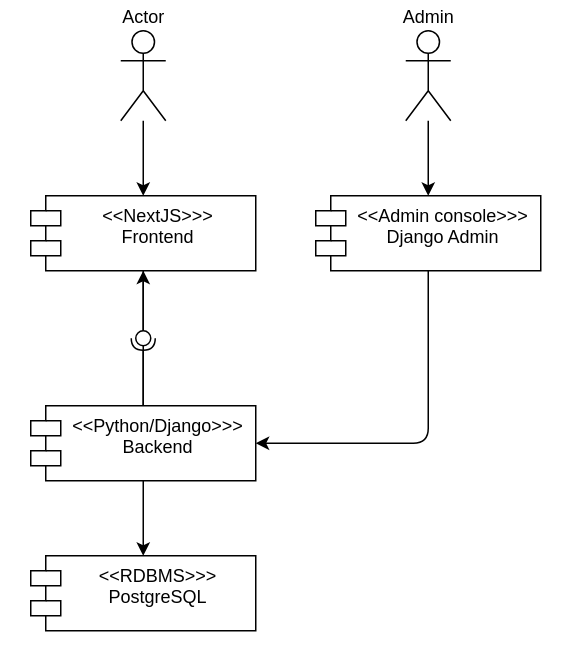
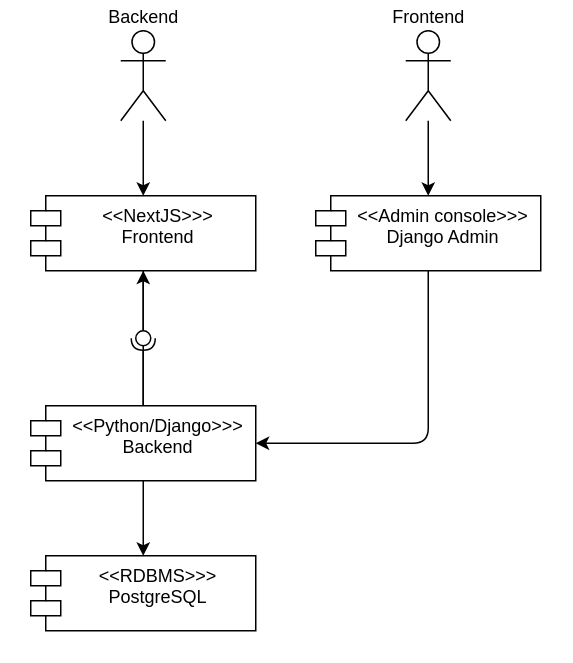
  <mxCell id="0" />
  <mxCell id="1" parent="0" />
  <mxCell id="2" value="&lt;&lt;NextJS&gt;&gt;&gt;&#10;Frontend" style="shape=module;align=left;spacingLeft=20;align=center;verticalAlign=top;" parent="1" vertex="1"><mxGeometry x="20" y="130" width="150" height="50" as="geometry" /></mxCell>
  <mxCell id="3" style="edgeStyle=none;html=1;" parent="1" source="5" target="6" edge="1"><mxGeometry relative="1" as="geometry" /></mxCell>
  <mxCell id="4" value="" style="edgeStyle=none;html=1;" parent="1" source="5" target="2" edge="1"><mxGeometry relative="1" as="geometry" /></mxCell>
  <mxCell id="5" value="&lt;&lt;Python/Django&gt;&gt;&gt;&#10;Backend" style="shape=module;align=left;spacingLeft=20;align=center;verticalAlign=top;" parent="1" vertex="1"><mxGeometry x="20" y="270" width="150" height="50" as="geometry" /></mxCell>
  <mxCell id="6" value="&lt;&lt;RDBMS&gt;&gt;&gt;&#10;PostgreSQL" style="shape=module;align=left;spacingLeft=20;align=center;verticalAlign=top;" parent="1" vertex="1"><mxGeometry x="20" y="370" width="150" height="50" as="geometry" /></mxCell>
  <mxCell id="7" style="edgeStyle=none;html=1;entryX=0.5;entryY=0;entryDx=0;entryDy=0;" parent="1" source="8" target="2" edge="1"><mxGeometry relative="1" as="geometry" /></mxCell>
- <mxCell id="8" value="Actor" style="shape=umlActor;verticalLabelPosition=top;verticalAlign=bottom;html=1;labelPosition=center;align=center;" parent="1" vertex="1"><mxGeometry x="80" y="20" width="30" height="60" as="geometry" /></mxCell>
+ <mxCell id="8" value="Backend" style="shape=umlActor;verticalLabelPosition=top;verticalAlign=bottom;html=1;labelPosition=center;align=center;" parent="1" vertex="1"><mxGeometry x="80" y="20" width="30" height="60" as="geometry" /></mxCell>
  <mxCell id="9" style="edgeStyle=orthogonalEdgeStyle;html=1;entryX=0.5;entryY=0;entryDx=0;entryDy=0;" parent="1" source="10" target="12" edge="1"><mxGeometry relative="1" as="geometry"><mxPoint x="240" y="180" as="targetPoint" /></mxGeometry></mxCell>
- <mxCell id="10" value="Admin" style="shape=umlActor;verticalLabelPosition=top;verticalAlign=bottom;html=1;labelPosition=center;align=center;" parent="1" vertex="1"><mxGeometry x="270" y="20" width="30" height="60" as="geometry" /></mxCell>
+ <mxCell id="10" value="Frontend" style="shape=umlActor;verticalLabelPosition=top;verticalAlign=bottom;html=1;labelPosition=center;align=center;" parent="1" vertex="1"><mxGeometry x="270" y="20" width="30" height="60" as="geometry" /></mxCell>
  <mxCell id="11" style="edgeStyle=orthogonalEdgeStyle;html=1;entryX=1;entryY=0.5;entryDx=0;entryDy=0;exitX=0.5;exitY=1;exitDx=0;exitDy=0;" parent="1" source="12" target="5" edge="1"><mxGeometry relative="1" as="geometry" /></mxCell>
  <mxCell id="12" value="&lt;&lt;Admin console&gt;&gt;&gt;&#10;Django Admin" style="shape=module;align=left;spacingLeft=20;align=center;verticalAlign=top;" parent="1" vertex="1"><mxGeometry x="210" y="130" width="150" height="50" as="geometry" /></mxCell>
  <mxCell id="13" value="" style="rounded=0;orthogonalLoop=1;jettySize=auto;html=1;endArrow=none;endFill=0;sketch=0;sourcePerimeterSpacing=0;targetPerimeterSpacing=0;exitX=0.5;exitY=1;exitDx=0;exitDy=0;" parent="1" source="2" target="15" edge="1"><mxGeometry relative="1" as="geometry"><mxPoint x="120" y="245" as="sourcePoint" /></mxGeometry></mxCell>
  <mxCell id="14" value="" style="rounded=0;orthogonalLoop=1;jettySize=auto;html=1;endArrow=halfCircle;endFill=0;entryX=0.5;entryY=0.5;endSize=6;strokeWidth=1;sketch=0;exitX=0.5;exitY=0;exitDx=0;exitDy=0;" parent="1" source="5" target="15" edge="1"><mxGeometry relative="1" as="geometry"><mxPoint x="160" y="245" as="sourcePoint" /></mxGeometry></mxCell>
  <mxCell id="15" value="" style="ellipse;whiteSpace=wrap;html=1;align=center;aspect=fixed;resizable=0;points=[];outlineConnect=0;sketch=0;" parent="1" vertex="1"><mxGeometry x="90" y="220" width="10" height="10" as="geometry" /></mxCell>
